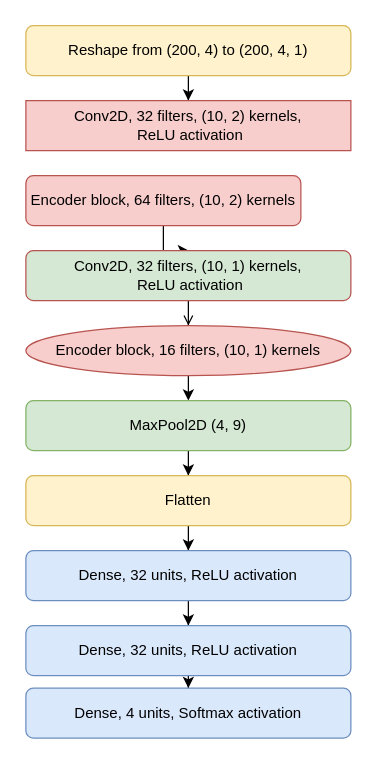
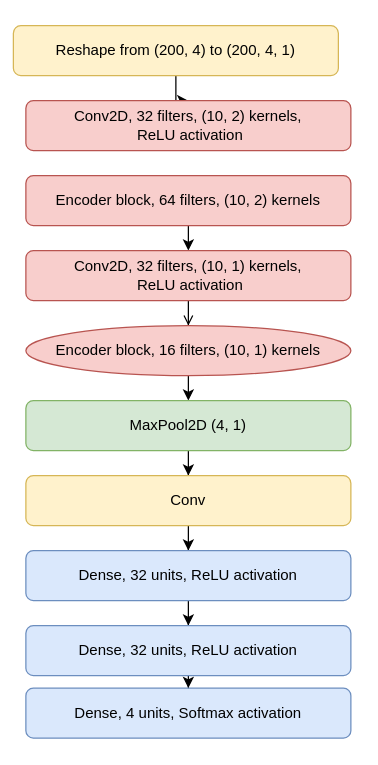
  <mxCell id="0" />
  <mxCell id="1" parent="0" />
  <mxCell id="2" style="edgeStyle=orthogonalEdgeStyle;rounded=0;orthogonalLoop=1;jettySize=auto;html=1;" parent="1" source="3" target="4" edge="1"><mxGeometry relative="1" as="geometry" /></mxCell>
- <mxCell id="3" value="Reshape from (200, 4) to (200, 4, 1)" style="rounded=1;whiteSpace=wrap;html=1;fillColor=#fff2cc;strokeColor=#d6b656;" parent="1" vertex="1"><mxGeometry x="20" y="20" width="260" height="40" as="geometry" /></mxCell>
- <mxCell id="4" value="Conv2D, 32 filters, (10, 2) kernels,&lt;br&gt;&amp;nbsp;ReLU activation" style="whiteSpace=wrap;html=1;fillColor=#f8cecc;strokeColor=#b85450;rounded=0;" parent="1" vertex="1"><mxGeometry x="20" y="80" width="260" height="40" as="geometry" /></mxCell>
+ <mxCell id="3" value="Reshape from (200, 4) to (200, 4, 1)" style="rounded=1;whiteSpace=wrap;html=1;fillColor=#fff2cc;strokeColor=#d6b656;" parent="1" vertex="1"><mxGeometry x="10" y="20" width="260" height="40" as="geometry" /></mxCell>
+ <mxCell id="4" value="Conv2D, 32 filters, (10, 2) kernels,&lt;br&gt;&amp;nbsp;ReLU activation" style="rounded=1;whiteSpace=wrap;html=1;fillColor=#f8cecc;strokeColor=#b85450;" parent="1" vertex="1"><mxGeometry x="20" y="80" width="260" height="40" as="geometry" /></mxCell>
  <mxCell id="5" style="edgeStyle=orthogonalEdgeStyle;rounded=0;orthogonalLoop=1;jettySize=auto;html=1;" parent="1" source="6" edge="1"><mxGeometry relative="1" as="geometry"><mxPoint x="150" y="200" as="targetPoint" /></mxGeometry></mxCell>
- <mxCell id="6" value="Encoder block, 64 filters, (10, 2) kernels" style="rounded=1;whiteSpace=wrap;html=1;fillColor=#f8cecc;strokeColor=#b85450;" parent="1" vertex="1"><mxGeometry x="20" y="140" width="220" height="40" as="geometry" /></mxCell>
+ <mxCell id="6" value="Encoder block, 64 filters, (10, 2) kernels" style="rounded=1;whiteSpace=wrap;html=1;fillColor=#f8cecc;strokeColor=#b85450;" parent="1" vertex="1"><mxGeometry x="20" y="140" width="260" height="40" as="geometry" /></mxCell>
  <mxCell id="7" style="edgeStyle=orthogonalEdgeStyle;rounded=0;orthogonalLoop=1;jettySize=auto;html=1;endArrow=open;" parent="1" source="8" target="10" edge="1"><mxGeometry relative="1" as="geometry" /></mxCell>
- <mxCell id="8" value="Conv2D, 32 filters, (10, 1) kernels,&lt;br&gt;&amp;nbsp;ReLU activation" style="rounded=1;whiteSpace=wrap;html=1;fillColor=#d5e8d4;strokeColor=#b85450;" parent="1" vertex="1"><mxGeometry x="20" y="200" width="260" height="40" as="geometry" /></mxCell>
+ <mxCell id="8" value="Conv2D, 32 filters, (10, 1) kernels,&lt;br&gt;&amp;nbsp;ReLU activation" style="rounded=1;whiteSpace=wrap;html=1;fillColor=#f8cecc;strokeColor=#b85450;" parent="1" vertex="1"><mxGeometry x="20" y="200" width="260" height="40" as="geometry" /></mxCell>
  <mxCell id="9" style="edgeStyle=orthogonalEdgeStyle;rounded=0;orthogonalLoop=1;jettySize=auto;html=1;" parent="1" source="10" edge="1"><mxGeometry relative="1" as="geometry"><mxPoint x="150" y="320" as="targetPoint" /></mxGeometry></mxCell>
  <mxCell id="10" value="Encoder block, 16 filters, (10, 1) kernels" style="ellipse;whiteSpace=wrap;html=1;fillColor=#f8cecc;strokeColor=#b85450;" parent="1" vertex="1"><mxGeometry x="20" y="260" width="260" height="40" as="geometry" /></mxCell>
  <mxCell id="11" style="edgeStyle=orthogonalEdgeStyle;rounded=0;orthogonalLoop=1;jettySize=auto;html=1;" parent="1" source="12" target="14" edge="1"><mxGeometry relative="1" as="geometry" /></mxCell>
- <mxCell id="12" value="MaxPool2D (4, 9)" style="rounded=1;whiteSpace=wrap;html=1;fillColor=#d5e8d4;strokeColor=#82b366;" parent="1" vertex="1"><mxGeometry x="20" y="320" width="260" height="40" as="geometry" /></mxCell>
+ <mxCell id="12" value="MaxPool2D (4, 1)" style="rounded=1;whiteSpace=wrap;html=1;fillColor=#d5e8d4;strokeColor=#82b366;" parent="1" vertex="1"><mxGeometry x="20" y="320" width="260" height="40" as="geometry" /></mxCell>
  <mxCell id="13" style="edgeStyle=orthogonalEdgeStyle;rounded=0;orthogonalLoop=1;jettySize=auto;html=1;" parent="1" source="14" target="16" edge="1"><mxGeometry relative="1" as="geometry" /></mxCell>
- <mxCell id="14" value="Flatten" style="rounded=1;whiteSpace=wrap;html=1;fillColor=#fff2cc;strokeColor=#d6b656;" parent="1" vertex="1"><mxGeometry x="20" y="380" width="260" height="40" as="geometry" /></mxCell>
+ <mxCell id="14" value="Conv" style="rounded=1;whiteSpace=wrap;html=1;fillColor=#fff2cc;strokeColor=#d6b656;" parent="1" vertex="1"><mxGeometry x="20" y="380" width="260" height="40" as="geometry" /></mxCell>
  <mxCell id="15" style="edgeStyle=orthogonalEdgeStyle;rounded=0;orthogonalLoop=1;jettySize=auto;html=1;" parent="1" source="16" target="18" edge="1"><mxGeometry relative="1" as="geometry" /></mxCell>
  <mxCell id="16" value="Dense, 32 units, ReLU activation" style="rounded=1;whiteSpace=wrap;html=1;fillColor=#dae8fc;strokeColor=#6c8ebf;" parent="1" vertex="1"><mxGeometry x="20" y="440" width="260" height="40" as="geometry" /></mxCell>
  <mxCell id="17" style="edgeStyle=orthogonalEdgeStyle;rounded=0;orthogonalLoop=1;jettySize=auto;html=1;" parent="1" source="18" target="19" edge="1"><mxGeometry relative="1" as="geometry" /></mxCell>
  <mxCell id="18" value="Dense, 32 units, ReLU activation" style="rounded=1;whiteSpace=wrap;html=1;fillColor=#dae8fc;strokeColor=#6c8ebf;" parent="1" vertex="1"><mxGeometry x="20" y="500" width="260" height="40" as="geometry" /></mxCell>
  <mxCell id="19" value="Dense, 4 units, Softmax activation" style="rounded=1;whiteSpace=wrap;html=1;fillColor=#dae8fc;strokeColor=#6c8ebf;" parent="1" vertex="1"><mxGeometry x="20" y="550" width="260" height="40" as="geometry" /></mxCell>
